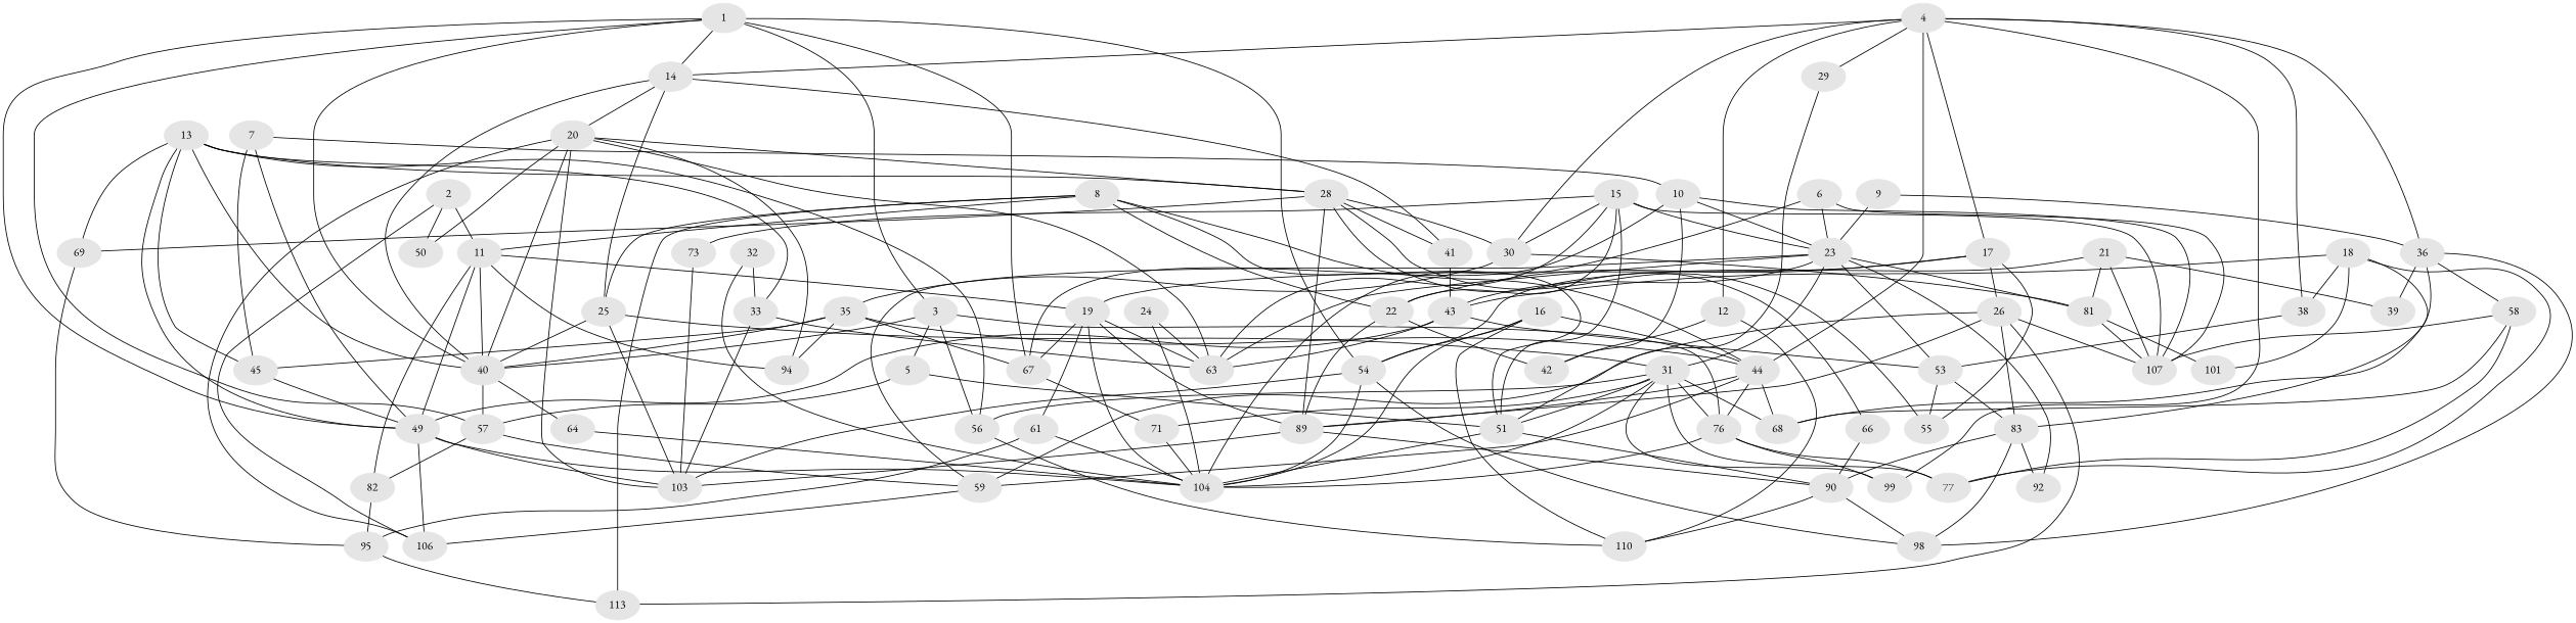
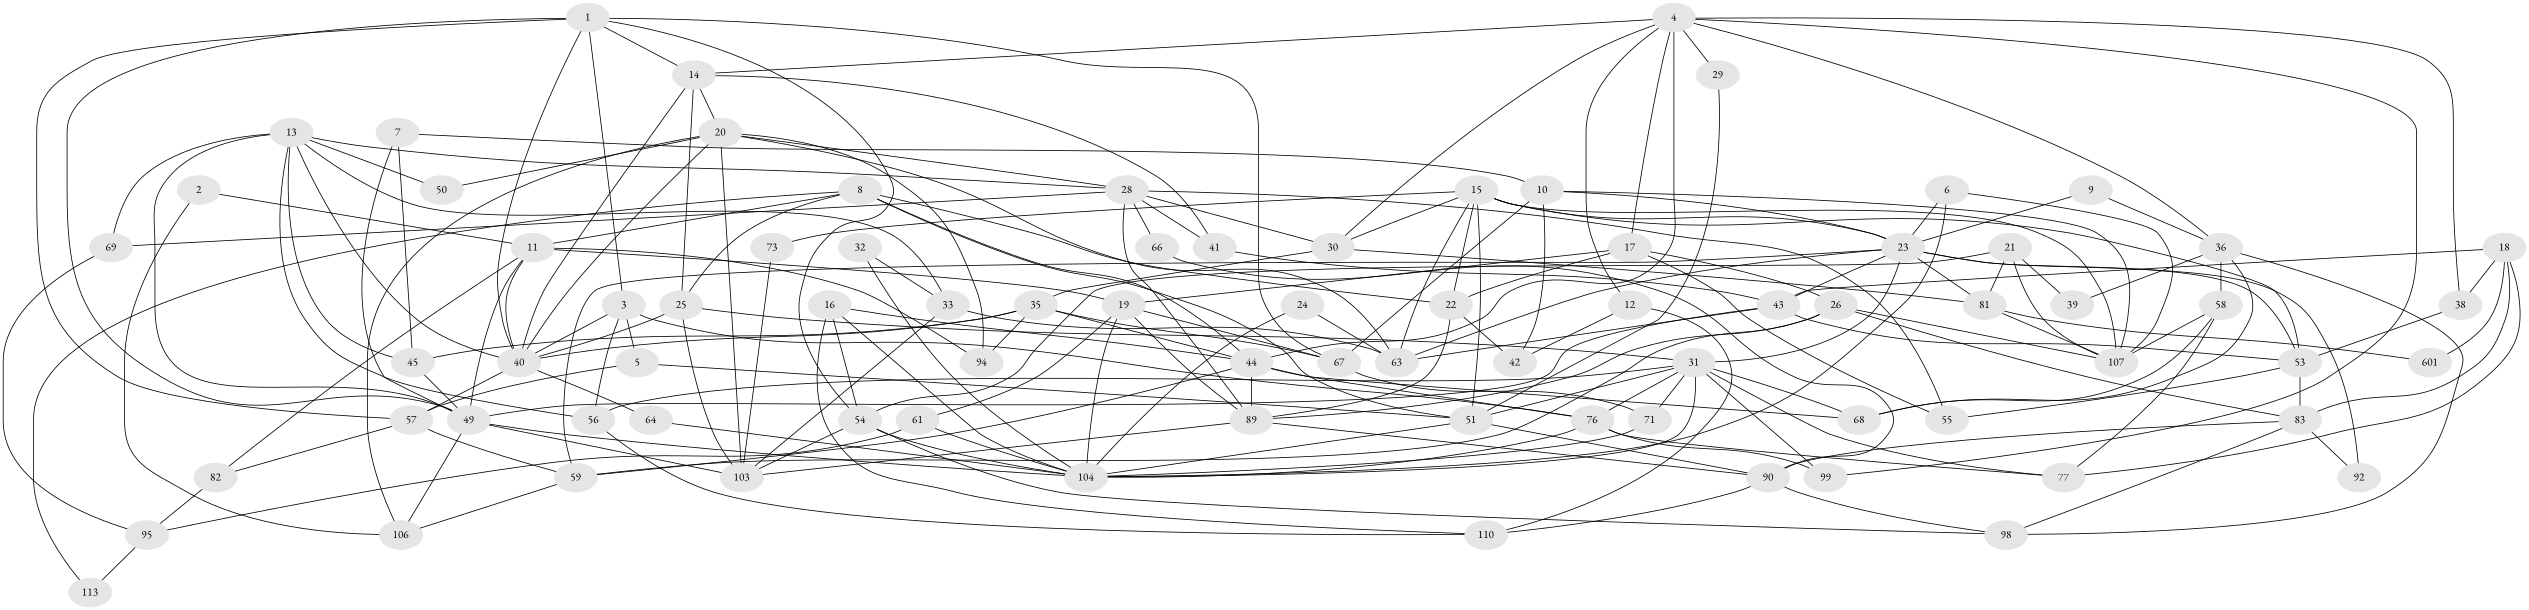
  graph {
    fontname="EB Garamond"
    node [color=gray90 fontname="EB Garamond" style=filled]
    edge [fontname="EB Garamond"]
    1 [super="+74"]
    3 [super="+96"]
    14 [super="+47"]
    40 [super="+65"]
    49 [super="+119"]
    54 [super="+120"]
    57 [super="+84"]
    67 [super="+97"]
    5
    56
    76
    25 [super="+37"]
    20 [super="+52"]
    41
    64
    106
    104 [super="+114"]
    103 [super="+118"]
    98
    82
    59 [super="+86"]
    71
    11 [super="+79"]
    19 [super="+27"]
    94
    2
    51 [super="+78"]
    110
    99 [super="+123"]
    77
    4 [super="+112"]
    12
    17 [super="+100"]
    29
    30 [super="+87"]
    36 [super="+117"]
    38
    44 [super="+116"]
    42
    22 [super="+46"]
    26 [super="+80"]
    55
    81
    35 [super="+102"]
    39
    68 [super="+108"]
    58
    53 [super="+105"]
    89
    90 [super="+121"]
    23 [super="+88"]
    63 [super="+72"]
    43 [super="+60"]
    31 [super="+85"]
    92
    6
    107 [super="+109"]
    10 [super="+93"]
    7
    45
    8 [super="+75"]
    113
    9
    61
    95
    13 [super="+111"]
    28 [super="+122"]
    33
    50
    69
    66
    15 [super="+62"]
    73
    83 [super="+91"]
    16 [super="+48"]
    18 [super="+115"]
-   101
+   101 [label=601]
    21 [super="+34"]
    24
    32
    1 -- 3
    1 -- 14
    1 -- 40
    1 -- 49
    1 -- 54
    1 -- 57
    1 -- 67 [weight=2]
    3 -- 40
    3 -- 5
    3 -- 56
    3 -- 76
    14 -- 40
    14 -- 25
    14 -- 20
    14 -- 41
    40 -- 57
    40 -- 64
    49 -- 106
    49 -- 104
    49 -- 103
    54 -- 104
    54 -- 103
    54 -- 98
    57 -- 82
    57 -- 59
    67 -- 71
    5 -- 57
    5 -- 51
    56 -- 110
    76 -- 104
    76 -- 99
    76 -- 77
    25 -- 40
    25 -- 103
    25 -- 31
    20 -- 40
    20 -- 106
    20 -- 103
    20 -- 94
    20 -- 63
    20 -- 28
    20 -- 50
    41 -- 43
    64 -- 104
    82 -- 95
    59 -- 106
    71 -- 104
    11 -- 40
    11 -- 49
    11 -- 82
    11 -- 19
    11 -- 94
    19 -- 67
    19 -- 104
    19 -- 89
-   19 -- 63
    19 -- 61
    2 -- 106
    2 -- 11
    51 -- 104
    51 -- 90
    4 -- 14
    4 -- 99
    4 -- 12
    4 -- 17
    4 -- 29
    4 -- 30
    4 -- 36
    4 -- 38
    4 -- 44
    12 -- 110
    12 -- 42
    17 -- 19
    17 -- 22
    17 -- 26 [weight=2]
    17 -- 55
    29 -- 51
    30 -- 81
    30 -- 35
    36 -- 98
    36 -- 39
    36 -- 68
    36 -- 58
    38 -- 53
    44 -- 76
    44 -- 59 [weight=2]
    44 -- 68
    44 -- 89
    22 -- 42
    22 -- 89
    26 -- 59
    26 -- 89
    26 -- 107
-   26 -- 113
    26 -- 83
    81 -- 107
    81 -- 101
    35 -- 40
    35 -- 67
    35 -- 94
    35 -- 44
    35 -- 45
    58 -- 77
    58 -- 68
    58 -- 107
    53 -- 55
    53 -- 83
    89 -- 103
    89 -- 90
    90 -- 98
    90 -- 110
    23 -- 59
    23 -- 81
    23 -- 53
    23 -- 63
    23 -- 43
    23 -- 31
    23 -- 92
    43 -- 49
    43 -- 53
    43 -- 63
    31 -- 56
    31 -- 76
    31 -- 104
    31 -- 71
    31 -- 51
    31 -- 99
    31 -- 77
    31 -- 68
    6 -- 104
    6 -- 23
    6 -- 107
    10 -- 67
    10 -- 42
    10 -- 23
    10 -- 107
    7 -- 49
    7 -- 10
    7 -- 45
    45 -- 49
    8 -- 25
    8 -- 11
    8 -- 51
    8 -- 44
    8 -- 22
    8 -- 113
    9 -- 36
    9 -- 23
    61 -- 104
    61 -- 95
    95 -- 113
    13 -- 40
    13 -- 49
    13 -- 56
    13 -- 45
    13 -- 28
    13 -- 33
-   2 -- 50
+   13 -- 50
    13 -- 69
    28 -- 41
    28 -- 30
    28 -- 55
    28 -- 89
    28 -- 69
    28 -- 66
    33 -- 103
    33 -- 63
    69 -- 95
    66 -- 90
    15 -- 51
    15 -- 30
    15 -- 22
+   15 -- 53
    15 -- 23
    15 -- 63
    15 -- 107
    15 -- 73
    73 -- 103
    83 -- 98
    83 -- 90
    83 -- 92
    16 -- 54
    16 -- 104
    16 -- 110
    16 -- 44
    18 -- 77
    18 -- 38
    18 -- 43
    18 -- 83
    18 -- 101
    21 -- 54
    21 -- 81
    21 -- 39
    21 -- 107
    24 -- 104
    24 -- 63
    32 -- 104
    32 -- 33
  }
